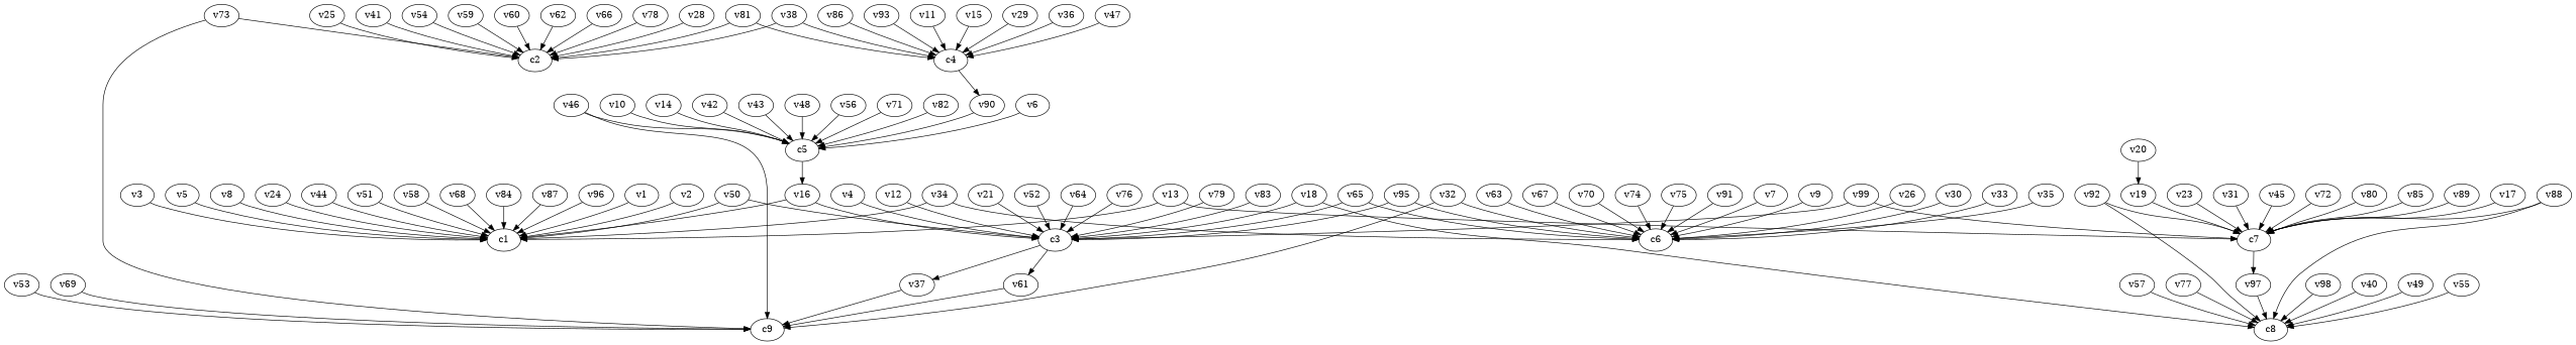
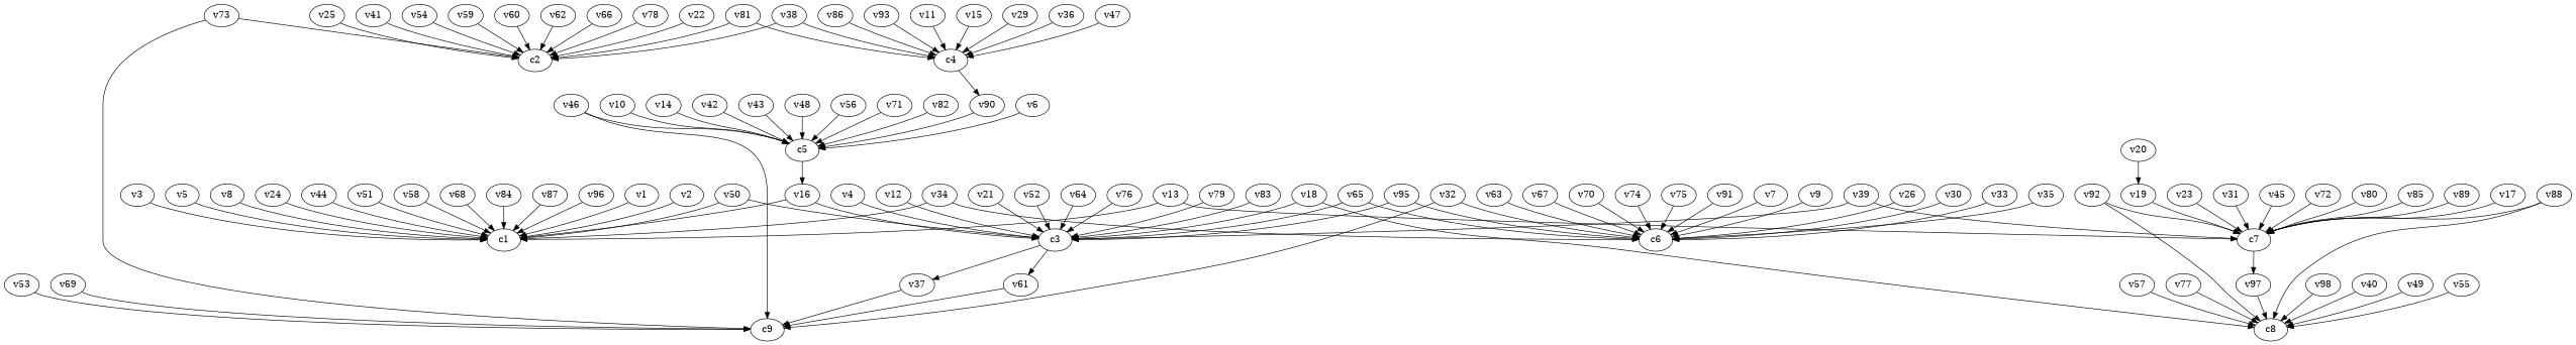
  strict digraph {
    edge [weight=1]
    c3
    v37
    v61
    c9
    c4
    v90
    c5
    v16
    c1
    c7
    v97
    c8
    v1
    v2
    v3
    v4
    v5
    v6
    v7
    c6
    v8
    v9
    v10
    v11
    v12
    v13
    v14
    v15
    v17
    v18
    v19
    v20
    v21
-   v22 [label=v28]
+   v22
    c2
    v23
    v24
    v25
    v26
    n40 [label=v98]
    v29
    v30
    v31
    v32
    v33
    v34
    v35
    v36
    v38
-   v39 [label=v99]
+   v39
    v40
    v41
    v42
    v43
    v44
    v45
    v46
    v47
    v48
    v49
    v50
    v51
    v52
    v53
    v54
    v55
    v56
    v57
    v58
    v59
    v60
    v62
    v63
    v64
    v65
    v66
    v67
    v68
    v69
    v70
    v71
    v72
    v73
    v74
    v75
    v76
    v77
    v78
    v79
    v80
    v81
    v82
    v83
    v84
    v85
    v86
    v87
    v88
    v89
    v91
    v92
    v93
    v95
    v96
    c3 -> v37
    c3 -> v61
    v37 -> c9
    v61 -> c9
    c4 -> v90
    v90 -> c5
    c5 -> v16
    v16 -> c3
    v16 -> c1
    c7 -> v97
    v97 -> c8
    v1 -> c1
    v2 -> c1
    v3 -> c1
    v4 -> c3
    v5 -> c1
    v6 -> c5
    v7 -> c6
    v8 -> c1
    v9 -> c6
    v10 -> c5
    v11 -> c4
    v12 -> c3
    v13 -> c1
    v13 -> c7
    v14 -> c5
    v15 -> c4
    v17 -> c7
    v18 -> c3
    v18 -> c8
    v19 -> c7
    v20 -> v19
    v21 -> c3
    v22 -> c2
    v23 -> c7
    v24 -> c1
    v25 -> c2
    v26 -> c6
    n40 -> c8
    v29 -> c4
    v30 -> c6
    v31 -> c7
    v32 -> c9
    v32 -> c6
    v33 -> c6
    v34 -> c1
    v34 -> c6
    v35 -> c6
    v36 -> c4
    v38 -> c4
    v38 -> c2
    v39 -> c3
    v39 -> c7
    v40 -> c8
    v41 -> c2
    v42 -> c5
    v43 -> c5
    v44 -> c1
    v45 -> c7
    v46 -> c9
    v46 -> c5
    v47 -> c4
    v48 -> c5
    v49 -> c8
    v50 -> c3
    v50 -> c1
    v51 -> c1
    v52 -> c3
    v53 -> c9
    v54 -> c2
    v55 -> c8
    v56 -> c5
    v57 -> c8
    v58 -> c1
    v59 -> c2
    v60 -> c2
    v62 -> c2
    v63 -> c6
    v64 -> c3
    v65 -> c3
    v65 -> c6
    v66 -> c2
    v67 -> c6
    v68 -> c1
    v69 -> c9
    v70 -> c6
    v71 -> c5
    v72 -> c7
    v73 -> c9
    v73 -> c2
    v74 -> c6
    v75 -> c6
    v76 -> c3
    v77 -> c8
    v78 -> c2
    v79 -> c3
    v80 -> c7
    v81 -> c4
    v81 -> c2
    v82 -> c5
    v83 -> c3
    v84 -> c1
    v85 -> c7
    v86 -> c4
    v87 -> c1
    v88 -> c7
    v88 -> c8
    v89 -> c7
    v91 -> c6
    v92 -> c7
    v92 -> c8
    v93 -> c4
    v95 -> c3
    v95 -> c6
    v96 -> c1
  }
